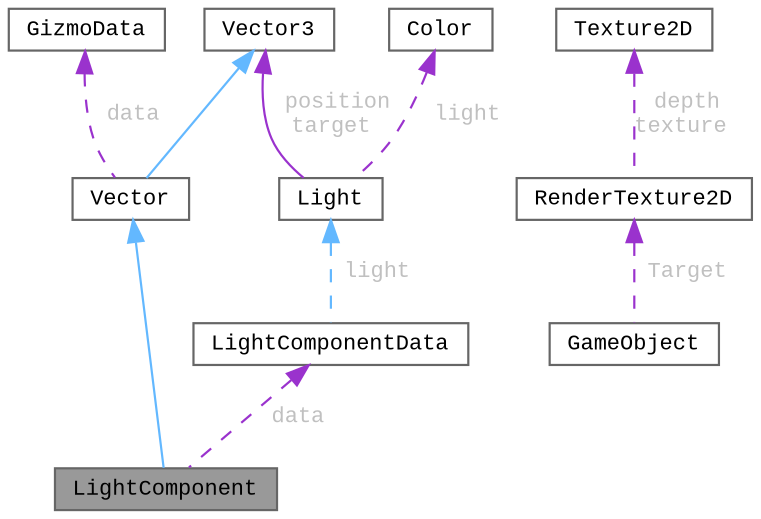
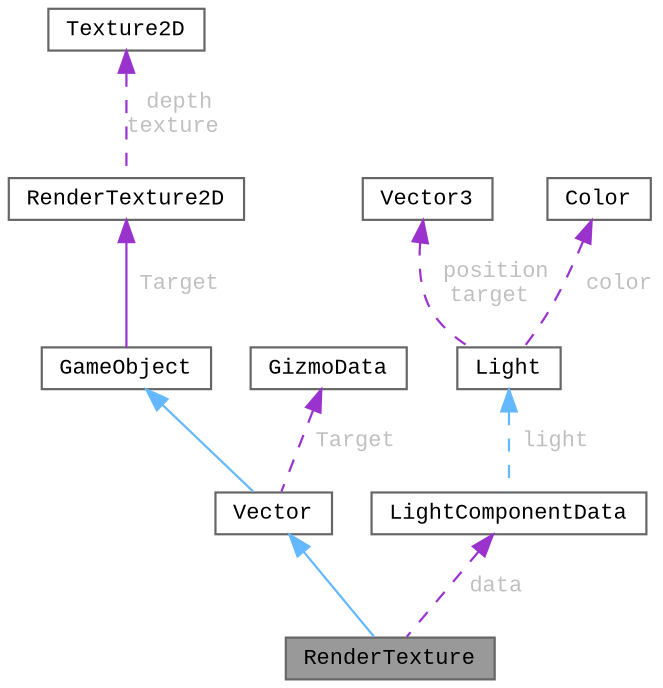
  digraph {
    fontname="Liberation Mono"
    node [color=gray40 fillcolor=white fontname="Liberation Mono" fontsize=10 shape=box style=filled]
    edge [color=darkorchid3 dir=back fontname="Liberation Mono" fontsize=10 labelfontname=Helvetica labelfontsize=10 style=dashed fontcolor=grey]
-   n1 [fillcolor=grey60 fontcolor=black height=0.2 label=LightComponent width=0.4]
+   n1 [fillcolor=grey60 fontcolor=black height=0.2 label=RenderTexture width=0.4]
    n2 [height=0.2 label=Vector width=0.4]
    n3 [height=0.2 label=GameObject width=0.4]
    n4 [height=0.2 label=RenderTexture2D width=0.4]
    n5 [height=0.2 label=Texture2D width=0.4]
    n6 [height=0.2 label=GizmoData width=0.4]
    n7 [height=0.2 label=LightComponentData width=0.4]
    n8 [height=0.2 label=Light width=0.4]
    n9 [height=0.2 label=Vector3 width=0.4]
    n10 [height=0.2 label=Color width=0.4]
    n2 -> n1 [color=steelblue1 style=solid fontcolor=""]
-   n9 -> n2 [color=steelblue1 style=solid fontcolor=""]
-   n4 -> n3 [label=" Target"]
+   n3 -> n2 [color=steelblue1 style=solid fontcolor=""]
+   n4 -> n3 [label=" Target" style=solid]
    n5 -> n4 [label=" depth\ntexture"]
-   n6 -> n2 [label=" data"]
+   n6 -> n2 [label=" Target"]
    n7 -> n1 [label=" data"]
    n8 -> n7 [color=steelblue1 label=" light"]
-   n9 -> n8 [label=" position\ntarget" style=solid]
-   n10 -> n8 [label=" light"]
+   n9 -> n8 [label=" position\ntarget"]
+   n10 -> n8 [label=" color"]
  }
